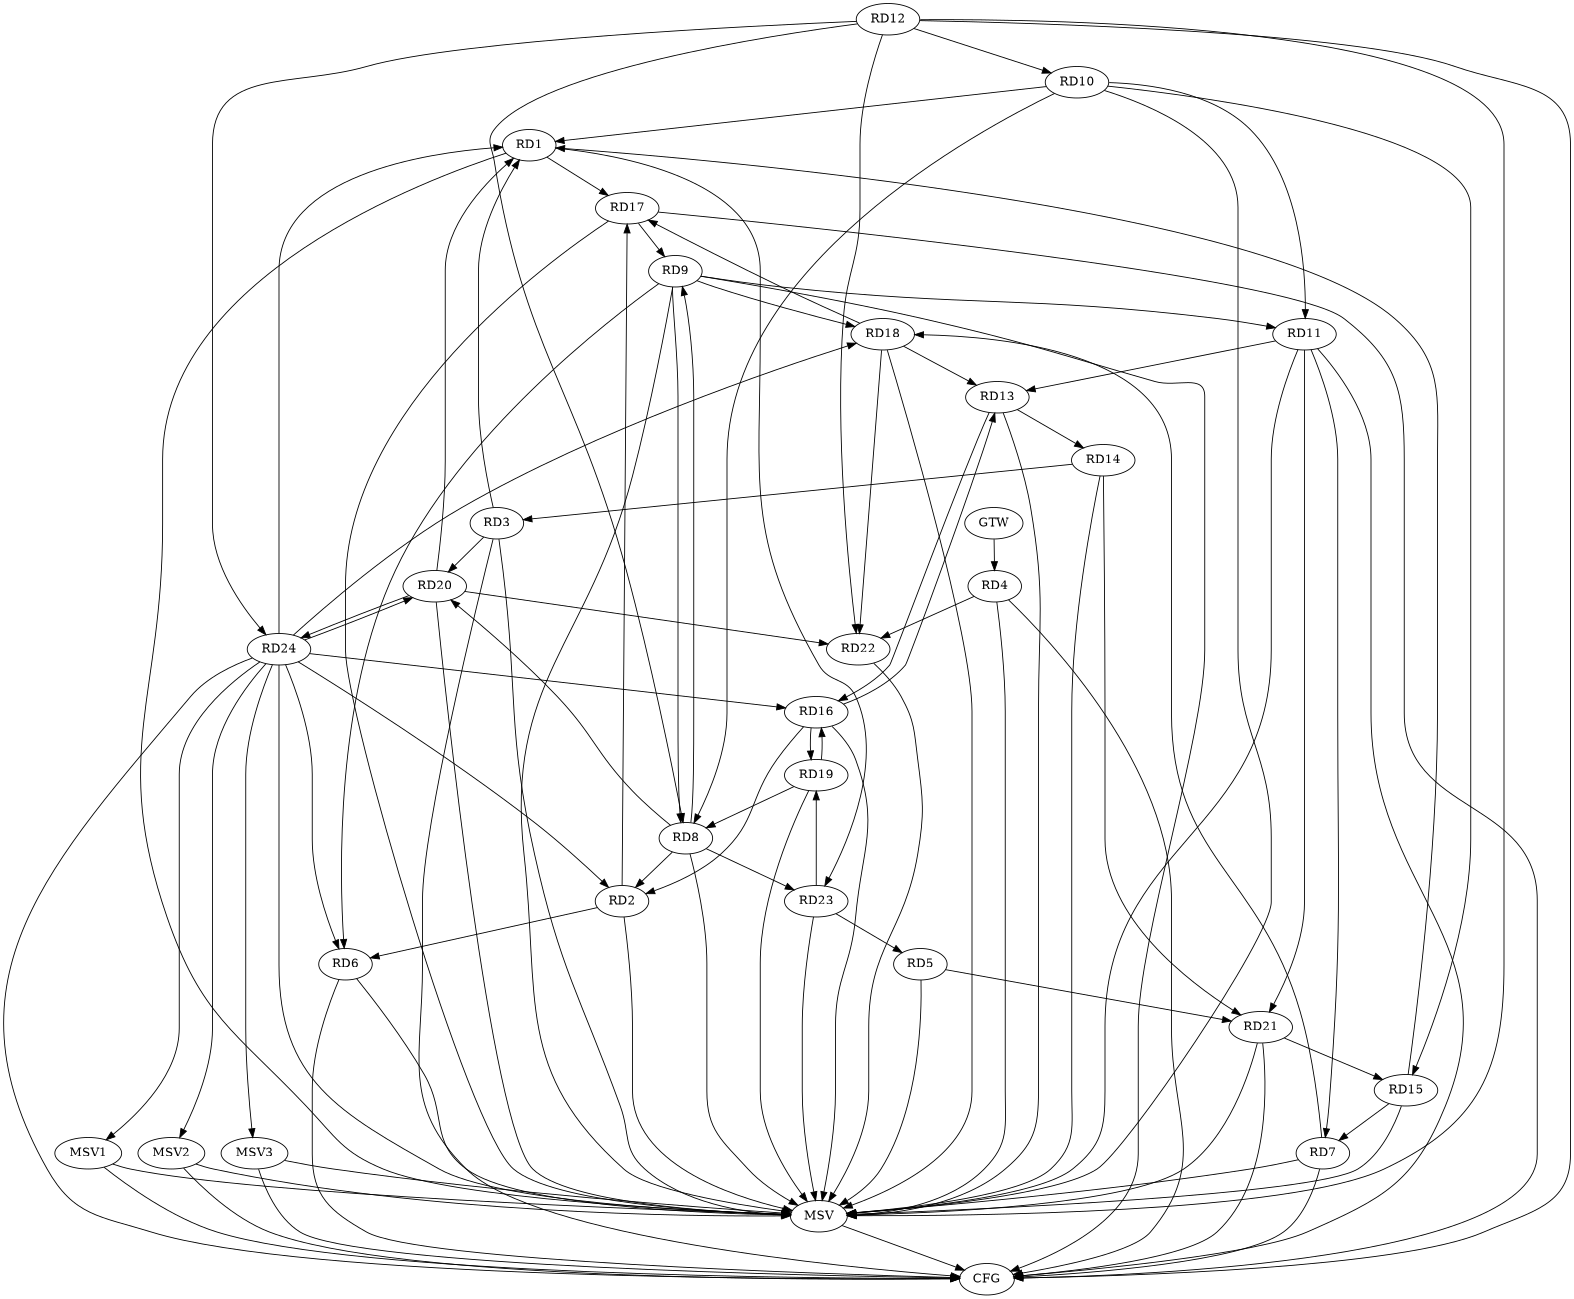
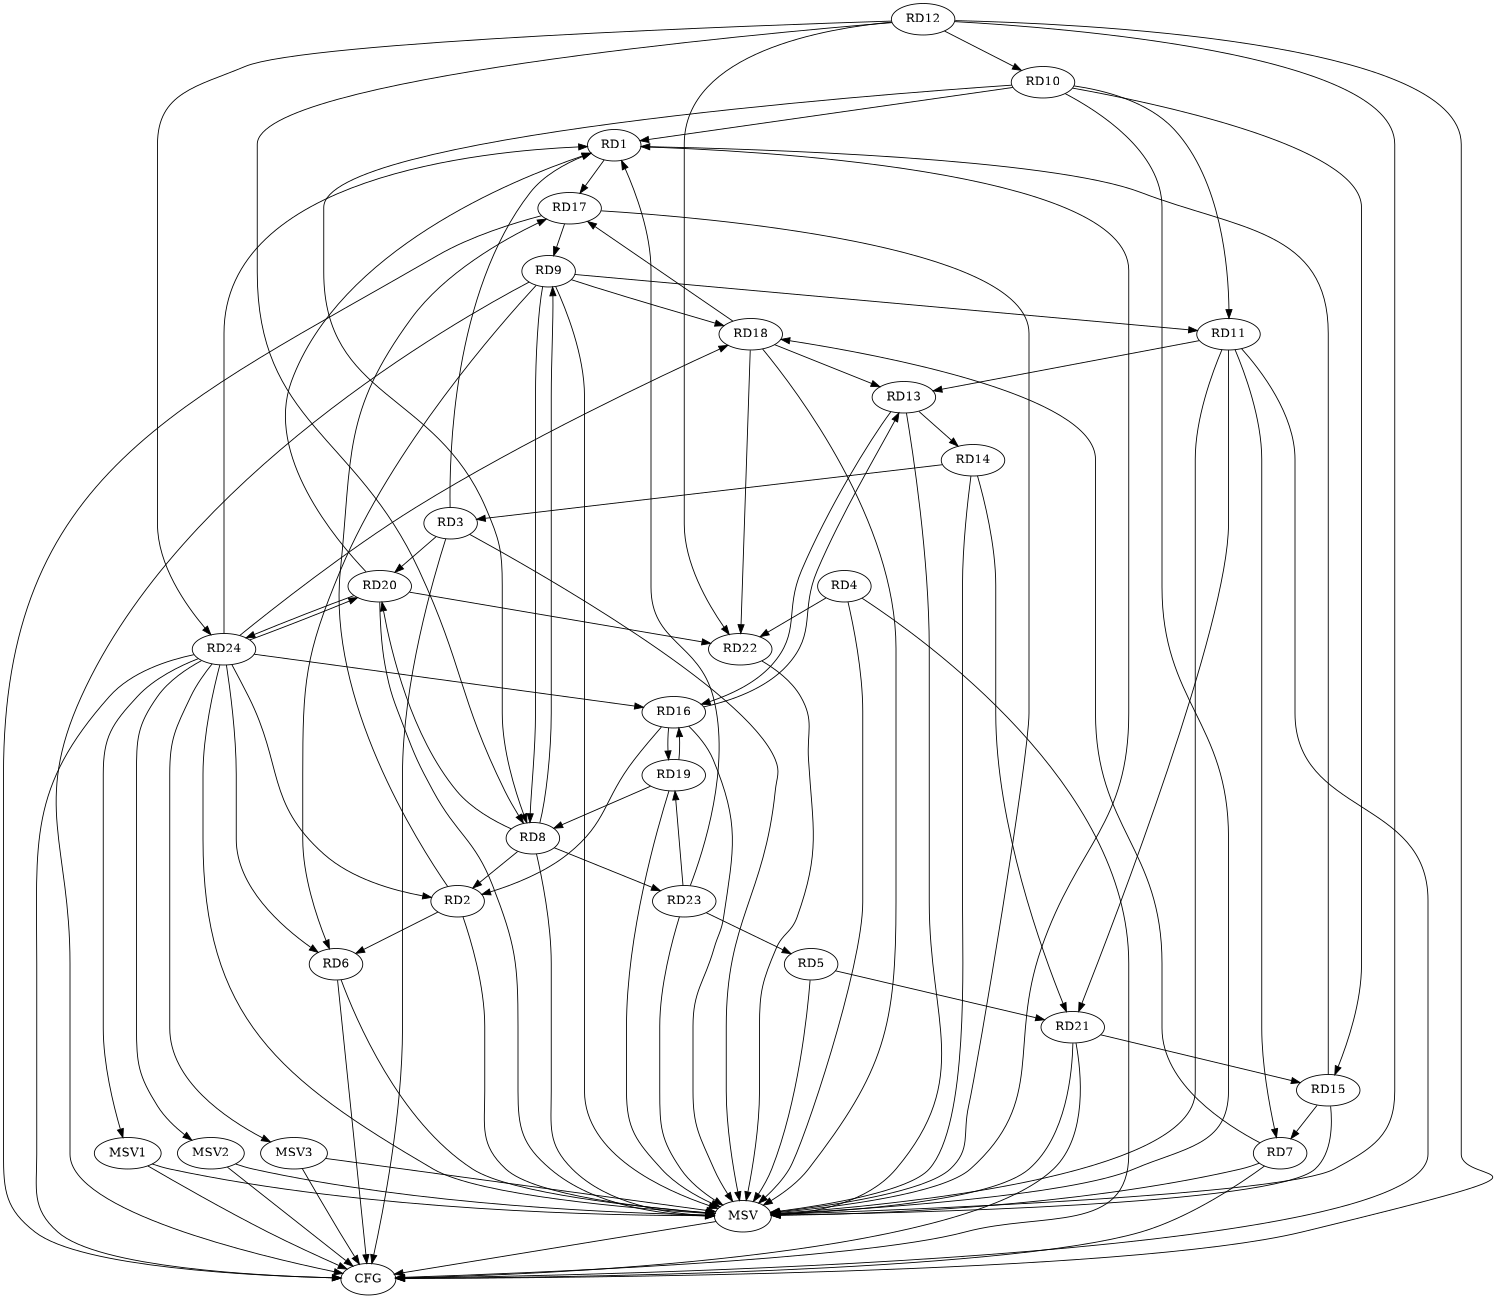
  strict digraph {
    n1 [label=RD1]
    n2 [label=RD17]
    n3 [label=MSV]
    n4 [label=CFG]
    n5 [label=RD9]
    n6 [label=RD2]
    n7 [label=RD6]
    n8 [label=RD3]
    n9 [label=RD20]
    n10 [label=RD4]
    n11 [label=RD22]
    n12 [label=RD5]
    n13 [label=RD21]
    n14 [label=RD15]
    n15 [label=RD7]
    n16 [label=RD18]
    n17 [label=RD13]
    n18 [label=RD8]
    n19 [label=RD23]
    n20 [label=RD11]
    n21 [label=RD24]
    n22 [label=RD19]
    n23 [label=RD10]
    n24 [label=RD14]
    n25 [label=RD16]
    n26 [label=RD12]
    n27 [label=MSV1]
    n28 [label=MSV2]
    n29 [label=MSV3]
-   n30 [label=GTW]
    n1 -> n2
    n1 -> n3
    n2 -> n3
    n2 -> n4
    n2 -> n5
    n3 -> n4
    n5 -> n3
    n5 -> n4
    n5 -> n7
    n5 -> n16
    n5 -> n18
    n5 -> n20
    n6 -> n2
    n6 -> n3
    n6 -> n7
    n7 -> n3
    n7 -> n4
    n8 -> n1
    n8 -> n3
    n8 -> n4
    n8 -> n9
    n9 -> n1
    n9 -> n3
    n9 -> n11
    n9 -> n21
    n10 -> n3
    n10 -> n4
    n10 -> n11
    n11 -> n3
    n12 -> n3
    n12 -> n13
    n13 -> n3
    n13 -> n4
    n13 -> n14
    n14 -> n1
    n14 -> n3
    n14 -> n15
    n15 -> n3
    n15 -> n4
    n15 -> n16
    n16 -> n2
    n16 -> n3
    n16 -> n11
    n16 -> n17
    n17 -> n3
    n17 -> n24
    n17 -> n25
    n18 -> n3
    n18 -> n5
    n18 -> n6
    n18 -> n9
    n18 -> n19
-   n1 -> n19
+   n19 -> n1
    n19 -> n3
    n19 -> n12
    n19 -> n22
    n20 -> n3
    n20 -> n4
    n20 -> n13
    n20 -> n15
    n20 -> n17
    n21 -> n1
    n21 -> n3
    n21 -> n4
    n21 -> n6
    n21 -> n7
    n21 -> n9
    n21 -> n16
    n21 -> n25
    n21 -> n27
    n21 -> n28
    n21 -> n29
    n22 -> n3
    n22 -> n18
    n22 -> n25
    n23 -> n1
    n23 -> n3
    n23 -> n14
    n23 -> n18
    n23 -> n20
    n24 -> n3
    n24 -> n8
    n24 -> n13
    n25 -> n3
    n25 -> n6
    n25 -> n17
    n25 -> n22
    n26 -> n3
    n26 -> n4
    n26 -> n11
    n26 -> n18
    n26 -> n21
    n26 -> n23
    n27 -> n3
    n27 -> n4
    n28 -> n3
    n28 -> n4
    n29 -> n3
    n29 -> n4
-   n30 -> n10
  }
